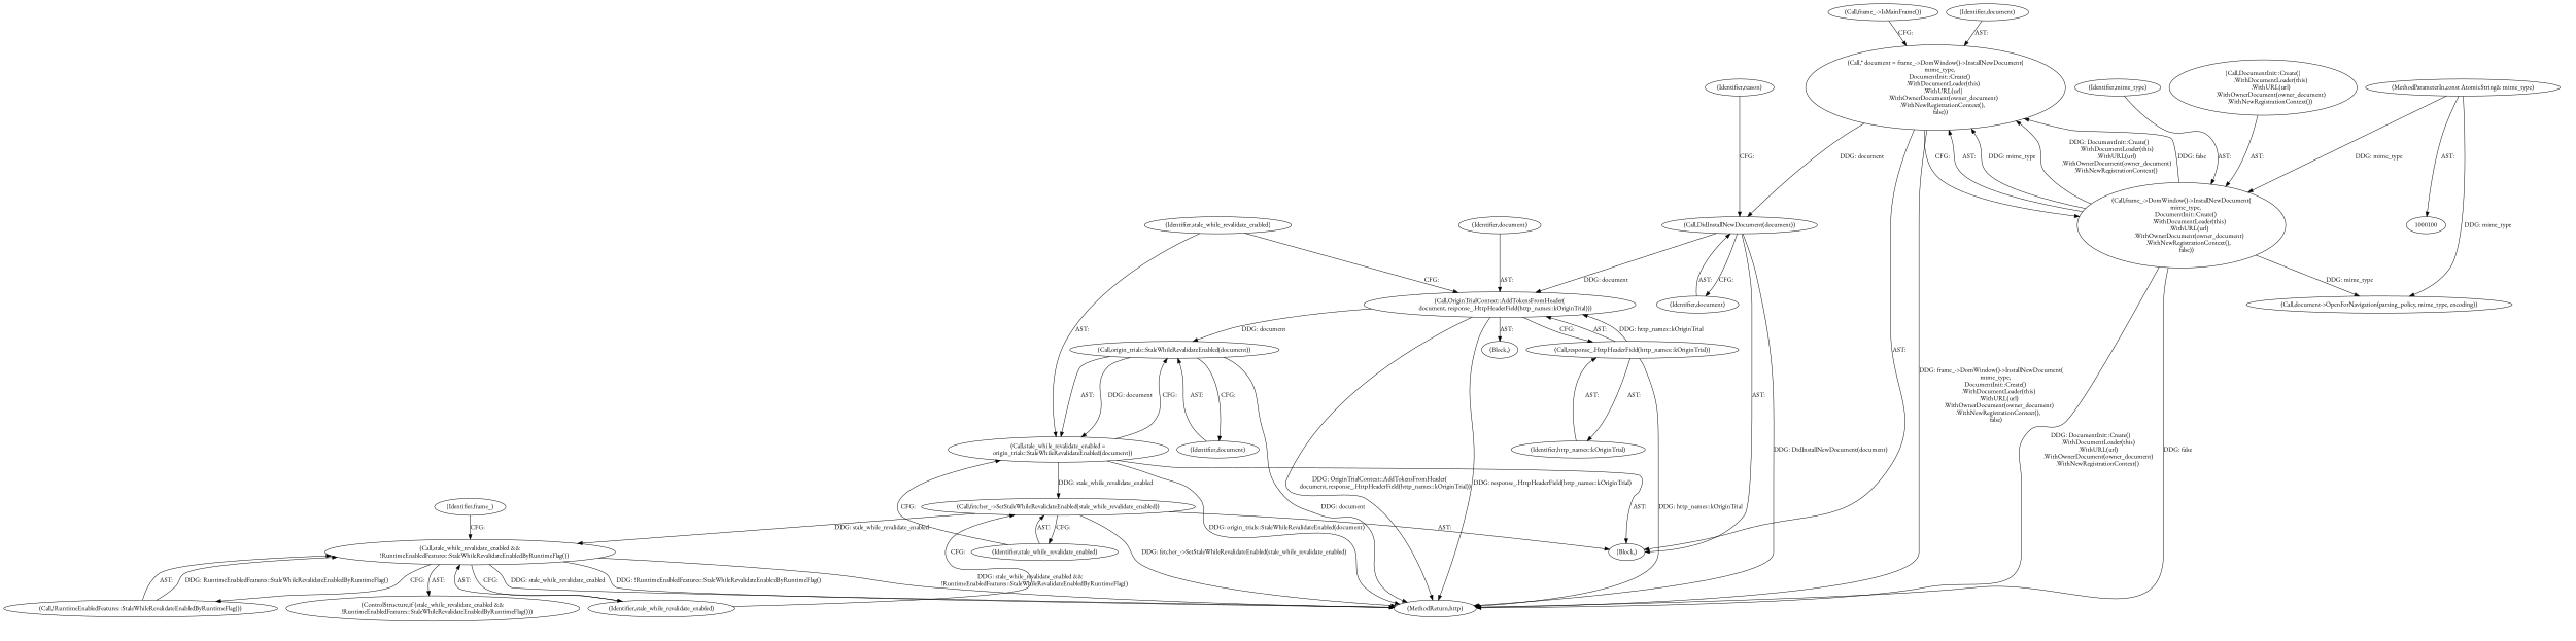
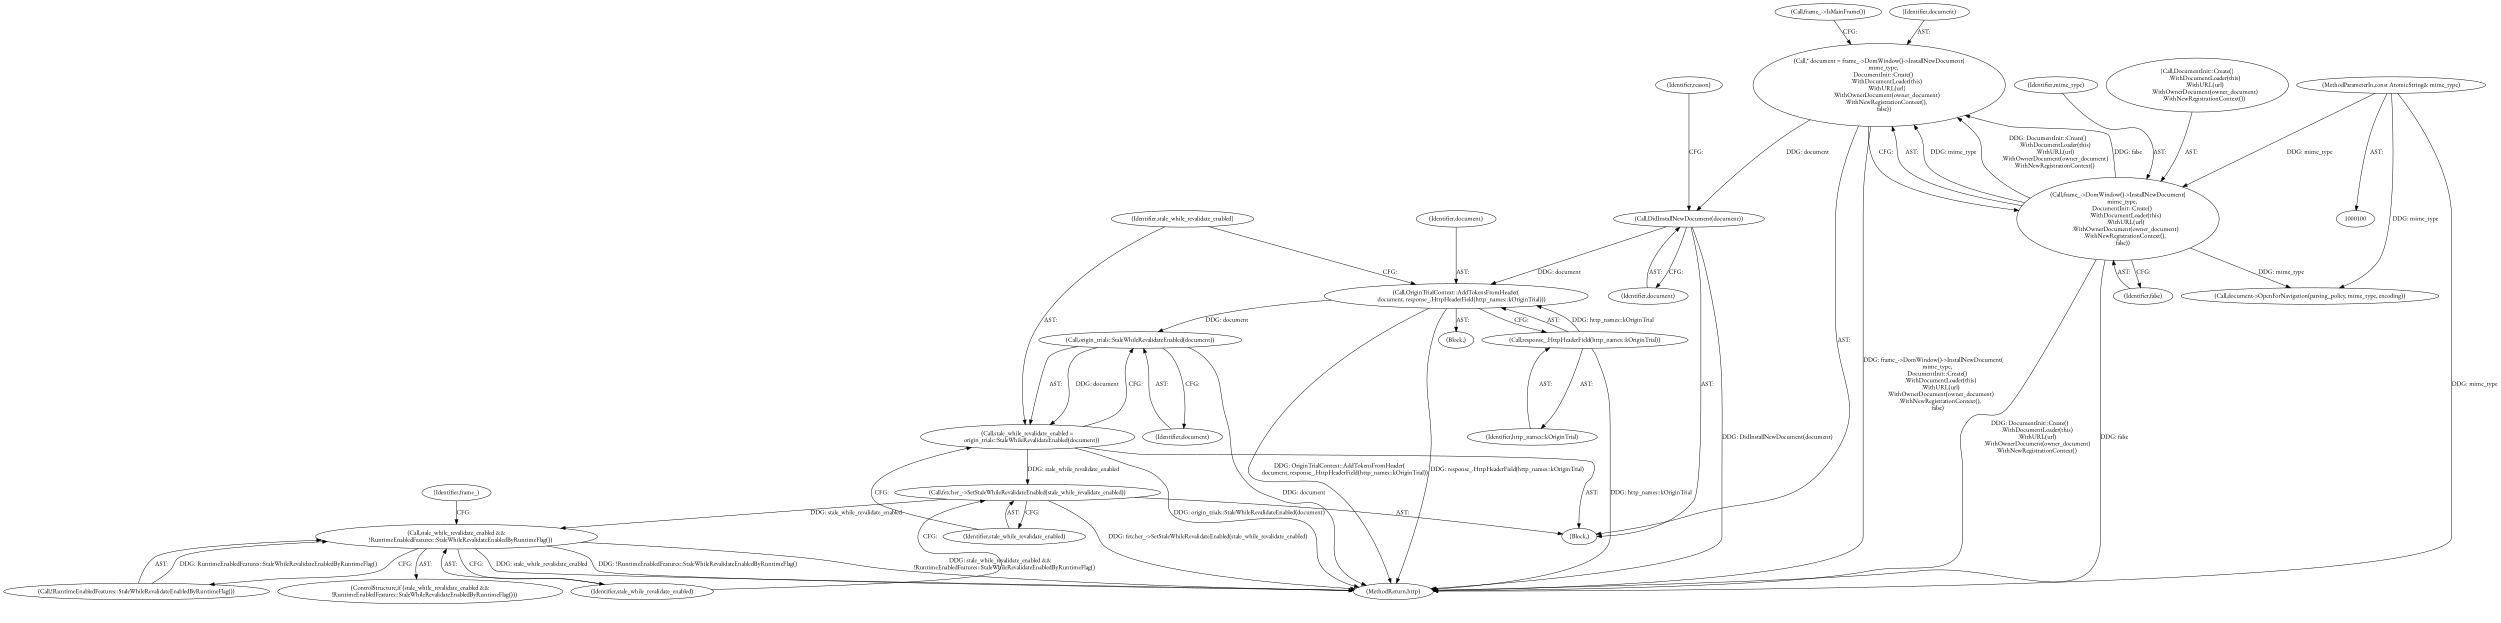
  digraph {
    fontname="EB Garamond"
    node [fontname="EB Garamond"]
    edge [fontname="EB Garamond"]
    n1 [label="(Call,OriginTrialContext::AddTokensFromHeader(\n        document, response_.HttpHeaderField(http_names::kOriginTrial)))"]
    n2 [label="(Call,response_.HttpHeaderField(http_names::kOriginTrial))"]
    n3 [label="(Call,origin_trials::StaleWhileRevalidateEnabled(document))"]
    n4 [label="(MethodReturn,http)"]
    n5 [label="(Block,)"]
    n6 [label="(Identifier,http_names::kOriginTrial)"]
    n7 [label="(Call,stale_while_revalidate_enabled =\n      origin_trials::StaleWhileRevalidateEnabled(document))"]
    n8 [label="(Identifier,document)"]
    n9 [label="(Call,DidInstallNewDocument(document))"]
    n10 [label="(Block,)"]
    n11 [label="(Identifier,document)"]
    n12 [label="(Call,* document = frame_->DomWindow()->InstallNewDocument(\n      mime_type,\n      DocumentInit::Create()\n           .WithDocumentLoader(this)\n           .WithURL(url)\n           .WithOwnerDocument(owner_document)\n          .WithNewRegistrationContext(),\n       false))"]
    n13 [label="(Call,frame_->DomWindow()->InstallNewDocument(\n      mime_type,\n      DocumentInit::Create()\n           .WithDocumentLoader(this)\n           .WithURL(url)\n           .WithOwnerDocument(owner_document)\n          .WithNewRegistrationContext(),\n       false))"]
    n14 [label="(Call,document->OpenForNavigation(parsing_policy, mime_type, encoding))"]
+   n15 [label="(Identifier,false)"]
    n16 [label="(MethodParameterIn,const AtomicString& mime_type)"]
    1000100
    n18 [label="(Call,fetcher_->SetStaleWhileRevalidateEnabled(stale_while_revalidate_enabled))"]
    n19 [label="(Call,stale_while_revalidate_enabled &&\n      !RuntimeEnabledFeatures::StaleWhileRevalidateEnabledByRuntimeFlag())"]
    n20 [label="(Identifier,stale_while_revalidate_enabled)"]
    n21 [label="(Identifier,stale_while_revalidate_enabled)"]
    n22 [label="(Call,!RuntimeEnabledFeatures::StaleWhileRevalidateEnabledByRuntimeFlag())"]
    n23 [label="(ControlStructure,if (stale_while_revalidate_enabled &&\n      !RuntimeEnabledFeatures::StaleWhileRevalidateEnabledByRuntimeFlag()))"]
    n24 [label="(Identifier,document)"]
    n25 [label="(Call,frame_->IsMainFrame())"]
    n26 [label="(Identifier,frame_)"]
    n27 [label="(Identifier,document)"]
    n28 [label="(Identifier,reason)"]
    n29 [label="(Identifier,mime_type)"]
    n30 [label="(Call,DocumentInit::Create()\n           .WithDocumentLoader(this)\n           .WithURL(url)\n           .WithOwnerDocument(owner_document)\n          .WithNewRegistrationContext())"]
    n31 [label="(Identifier,stale_while_revalidate_enabled)"]
    n1 -> n2 [label="CFG: "]
    n1 -> n3 [label="DDG: document"]
    n1 -> n4 [label="DDG: OriginTrialContext::AddTokensFromHeader(\n        document, response_.HttpHeaderField(http_names::kOriginTrial))"]
    n1 -> n4 [label="DDG: response_.HttpHeaderField(http_names::kOriginTrial)"]
    n1 -> n5 [label="AST: "]
    n2 -> n1 [label="AST: "]
    n2 -> n1 [label="DDG: http_names::kOriginTrial"]
    n2 -> n4 [label="DDG: http_names::kOriginTrial"]
    n2 -> n6 [label="AST: "]
    n3 -> n4 [label="DDG: document"]
    n3 -> n7 [label="AST: "]
    n3 -> n7 [label="DDG: document"]
    n3 -> n8 [label="CFG: "]
    n6 -> n2 [label="AST: "]
    n7 -> n3 [label="CFG: "]
    n7 -> n4 [label="DDG: origin_trials::StaleWhileRevalidateEnabled(document)"]
    n7 -> n10 [label="AST: "]
    n7 -> n18 [label="DDG: stale_while_revalidate_enabled"]
    n8 -> n3 [label="AST: "]
    n9 -> n1 [label="DDG: document"]
    n9 -> n4 [label="DDG: DidInstallNewDocument(document)"]
    n9 -> n10 [label="AST: "]
    n9 -> n11 [label="CFG: "]
    n11 -> n9 [label="AST: "]
    n12 -> n4 [label="DDG: frame_->DomWindow()->InstallNewDocument(\n      mime_type,\n      DocumentInit::Create()\n           .WithDocumentLoader(this)\n           .WithURL(url)\n           .WithOwnerDocument(owner_document)\n          .WithNewRegistrationContext(),\n       false)"]
    n12 -> n9 [label="DDG: document"]
    n12 -> n10 [label="AST: "]
    n12 -> n13 [label="CFG: "]
    n13 -> n4 [label="DDG: DocumentInit::Create()\n           .WithDocumentLoader(this)\n           .WithURL(url)\n           .WithOwnerDocument(owner_document)\n          .WithNewRegistrationContext()"]
    n13 -> n4 [label="DDG: false"]
    n13 -> n12 [label="AST: "]
    n13 -> n12 [label="DDG: mime_type"]
    n13 -> n12 [label="DDG: DocumentInit::Create()\n           .WithDocumentLoader(this)\n           .WithURL(url)\n           .WithOwnerDocument(owner_document)\n          .WithNewRegistrationContext()"]
    n13 -> n12 [label="DDG: false"]
    n13 -> n14 [label="DDG: mime_type"]
+   n13 -> n15 [label="CFG: "]
+   n15 -> n13 [label="AST: "]
+   n16 -> n4 [label="DDG: mime_type"]
    n16 -> n13 [label="DDG: mime_type"]
    n16 -> n14 [label="DDG: mime_type"]
    n16 -> 1000100 [label="AST: "]
    n18 -> n4 [label="DDG: fetcher_->SetStaleWhileRevalidateEnabled(stale_while_revalidate_enabled)"]
    n18 -> n10 [label="AST: "]
    n18 -> n19 [label="DDG: stale_while_revalidate_enabled"]
    n18 -> n20 [label="CFG: "]
    n19 -> n4 [label="DDG: stale_while_revalidate_enabled"]
    n19 -> n4 [label="DDG: !RuntimeEnabledFeatures::StaleWhileRevalidateEnabledByRuntimeFlag()"]
    n19 -> n4 [label="DDG: stale_while_revalidate_enabled &&\n      !RuntimeEnabledFeatures::StaleWhileRevalidateEnabledByRuntimeFlag()"]
    n19 -> n21 [label="CFG: "]
    n19 -> n22 [label="CFG: "]
    n19 -> n23 [label="AST: "]
    n20 -> n7 [label="CFG: "]
    n20 -> n18 [label="AST: "]
    n21 -> n18 [label="CFG: "]
    n21 -> n19 [label="AST: "]
    n22 -> n19 [label="AST: "]
    n22 -> n19 [label="DDG: RuntimeEnabledFeatures::StaleWhileRevalidateEnabledByRuntimeFlag()"]
    n24 -> n1 [label="AST: "]
    n25 -> n12 [label="CFG: "]
    n26 -> n19 [label="CFG: "]
    n27 -> n12 [label="AST: "]
    n28 -> n9 [label="CFG: "]
    n29 -> n13 [label="AST: "]
    n30 -> n13 [label="AST: "]
    n31 -> n1 [label="CFG: "]
    n31 -> n7 [label="AST: "]
  }
